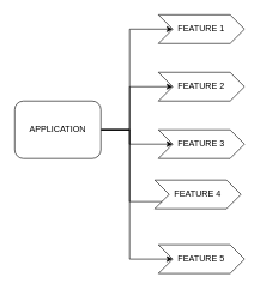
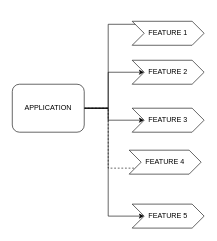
  <mxCell id="0" />
  <mxCell id="1" parent="0" />
  <mxCell id="2" style="edgeStyle=orthogonalEdgeStyle;rounded=0;orthogonalLoop=1;jettySize=auto;html=1;entryX=0;entryY=0.5;entryDx=0;entryDy=0;" edge="1" parent="1" source="7" target="8"><mxGeometry relative="1" as="geometry"><Array as="points"><mxPoint x="180" y="180" /><mxPoint x="180" y="40" /></Array></mxGeometry></mxCell>
  <mxCell id="3" style="edgeStyle=orthogonalEdgeStyle;rounded=0;orthogonalLoop=1;jettySize=auto;html=1;entryX=0;entryY=0.5;entryDx=0;entryDy=0;" edge="1" parent="1" source="7" target="9"><mxGeometry relative="1" as="geometry" /></mxCell>
  <mxCell id="4" style="edgeStyle=orthogonalEdgeStyle;rounded=0;orthogonalLoop=1;jettySize=auto;html=1;entryX=0;entryY=0.5;entryDx=0;entryDy=0;" edge="1" parent="1" source="7" target="10"><mxGeometry relative="1" as="geometry" /></mxCell>
- <mxCell id="5" style="edgeStyle=orthogonalEdgeStyle;rounded=0;orthogonalLoop=1;jettySize=auto;html=1;entryX=0;entryY=0.5;entryDx=0;entryDy=0;" edge="1" parent="1" source="7" target="11"><mxGeometry relative="1" as="geometry"><Array as="points"><mxPoint x="180" y="180" /><mxPoint x="180" y="280" /></Array></mxGeometry></mxCell>
+ <mxCell id="5" style="edgeStyle=orthogonalEdgeStyle;rounded=0;orthogonalLoop=1;jettySize=auto;html=1;entryX=0;entryY=0.5;entryDx=0;entryDy=0;dashed=1;" edge="1" parent="1" source="7" target="11"><mxGeometry relative="1" as="geometry"><Array as="points"><mxPoint x="180" y="180" /><mxPoint x="180" y="280" /></Array></mxGeometry></mxCell>
  <mxCell id="6" style="edgeStyle=orthogonalEdgeStyle;rounded=0;orthogonalLoop=1;jettySize=auto;html=1;entryX=0;entryY=0.5;entryDx=0;entryDy=0;" edge="1" parent="1" source="7" target="12"><mxGeometry relative="1" as="geometry"><Array as="points"><mxPoint x="180" y="180" /><mxPoint x="180" y="360" /></Array></mxGeometry></mxCell>
  <mxCell id="7" value="APPLICATION" style="rounded=1;whiteSpace=wrap;html=1;" vertex="1" parent="1"><mxGeometry x="20" y="140" width="120" height="80" as="geometry" /></mxCell>
- <mxCell id="8" value="FEATURE 1" style="shape=step;perimeter=stepPerimeter;whiteSpace=wrap;html=1;fixedSize=1;" vertex="1" parent="1"><mxGeometry x="220" y="20" width="120" height="40" as="geometry" /></mxCell>
+ <mxCell id="8" value="FEATURE 1" style="shape=step;perimeter=stepPerimeter;whiteSpace=wrap;html=1;fixedSize=1;" vertex="1" parent="1"><mxGeometry x="220" y="35" width="120" height="40" as="geometry" /></mxCell>
  <mxCell id="9" value="FEATURE 2" style="shape=step;perimeter=stepPerimeter;whiteSpace=wrap;html=1;fixedSize=1;" vertex="1" parent="1"><mxGeometry x="220" y="100" width="120" height="40" as="geometry" /></mxCell>
  <mxCell id="10" value="FEATURE 3" style="shape=step;perimeter=stepPerimeter;whiteSpace=wrap;html=1;fixedSize=1;" vertex="1" parent="1"><mxGeometry x="220" y="180" width="120" height="40" as="geometry" /></mxCell>
  <mxCell id="11" value="FEATURE 4" style="shape=step;perimeter=stepPerimeter;whiteSpace=wrap;html=1;fixedSize=1;" vertex="1" parent="1"><mxGeometry x="215" y="250" width="120" height="40" as="geometry" /></mxCell>
  <mxCell id="12" value="FEATURE 5" style="shape=step;perimeter=stepPerimeter;whiteSpace=wrap;html=1;fixedSize=1;" vertex="1" parent="1"><mxGeometry x="220" y="340" width="120" height="40" as="geometry" /></mxCell>
